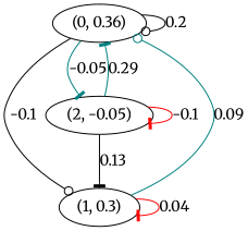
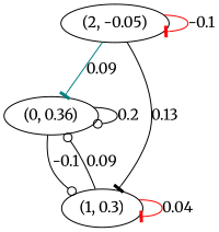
  digraph {
    fontname=Merriweather
    node [fontname=Merriweather]
    edge [arrowhead=tee color=black fontname=Merriweather]
    n1 [label="(0, 0.36)"]
    n2 [label="(1, 0.3)"]
    n3 [label="(2, -0.05)"]
    n1 -> n1 [arrowhead=odot label=0.2]
    n1 -> n2 [arrowhead=odot label=-0.1]
-   n1 -> n3 [color=teal label=-0.05]
-   n2 -> n1 [arrowhead=odot color=teal label=0.09]
+   n2 -> n1 [arrowhead=odot label=0.09]
    n2 -> n2 [color=red label=0.04]
-   n3 -> n1 [color=teal label=0.29]
+   n3 -> n1 [color=teal label=0.09]
    n3 -> n2 [label=0.13]
    n3 -> n3 [color=red label=-0.1]
  }
